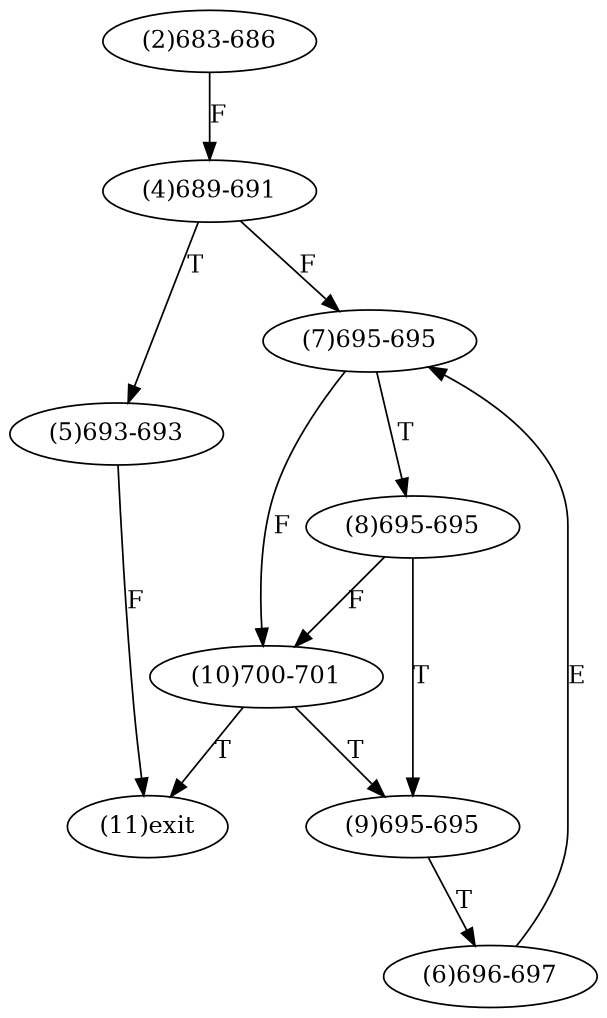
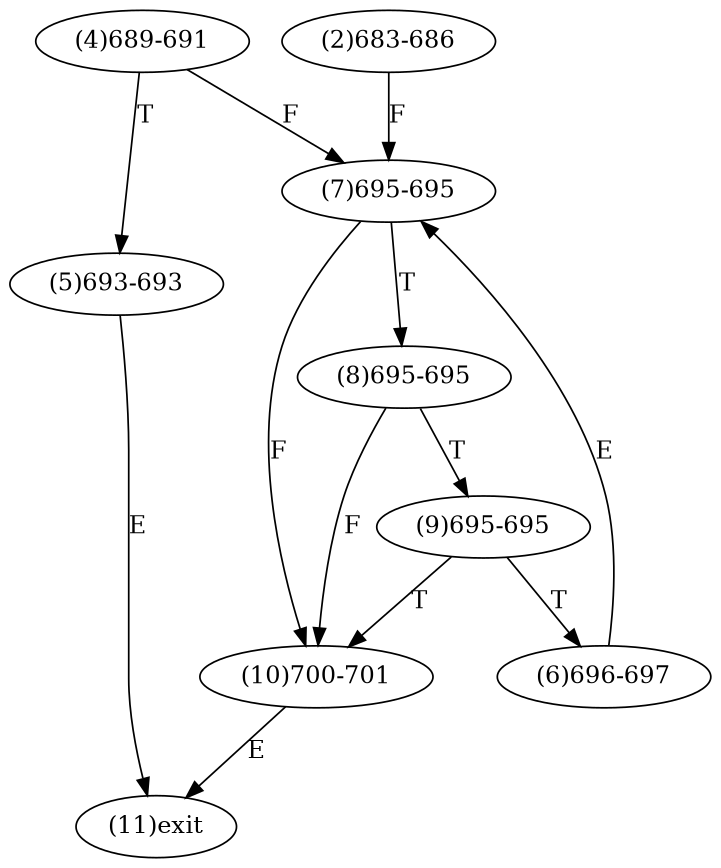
  digraph {
    n1 [label="(2)683-686"]
    n2 [label="(4)689-691"]
    n3 [label="(5)693-693"]
    n4 [label="(7)695-695"]
    n5 [label="(11)exit"]
    n6 [label="(8)695-695"]
    n7 [label="(10)700-701"]
    n8 [label="(6)696-697"]
    n9 [label="(9)695-695"]
-   n1 -> n2 [label=F]
+   n1 -> n4 [label=F]
    n2 -> n3 [label=T]
    n2 -> n4 [label=F]
-   n3 -> n5 [label=F]
+   n3 -> n5 [label=E]
    n4 -> n6 [label=T]
    n4 -> n7 [label=F]
    n6 -> n7 [label=F]
    n6 -> n9 [label=T]
-   n7 -> n5 [label=T]
+   n7 -> n5 [label=E]
    n8 -> n4 [label=E]
-   n7 -> n9 [label=T]
+   n9 -> n7 [label=T]
    n9 -> n8 [label=T]
  }
